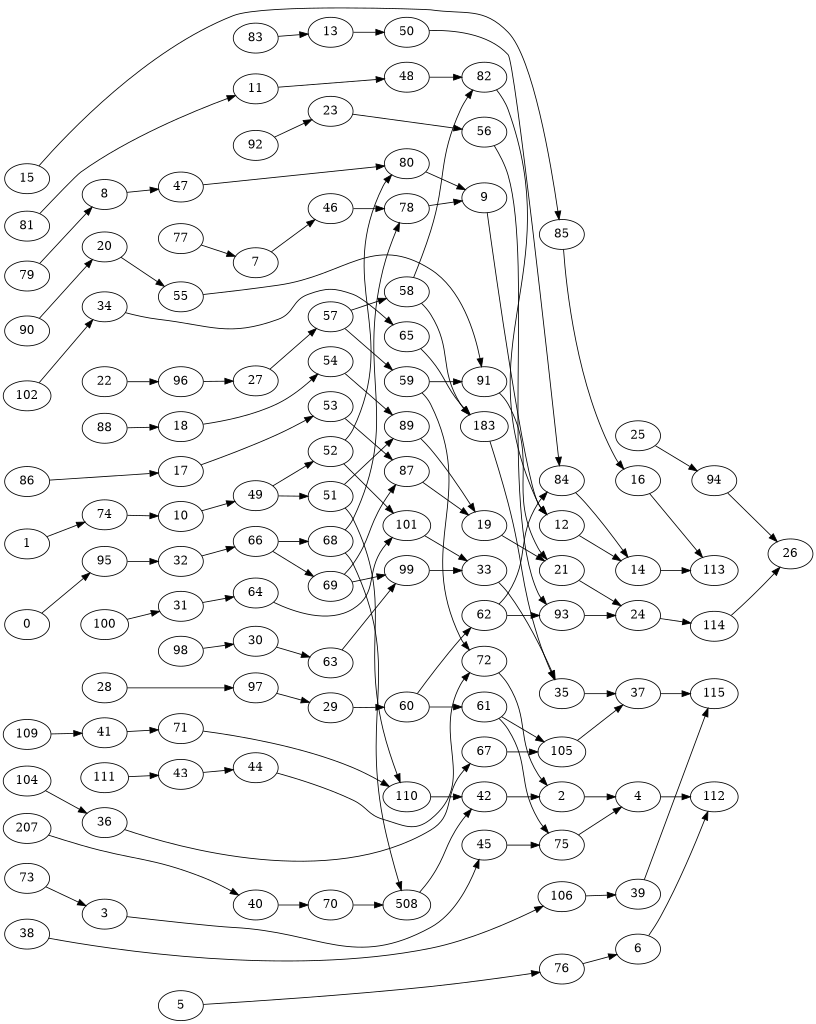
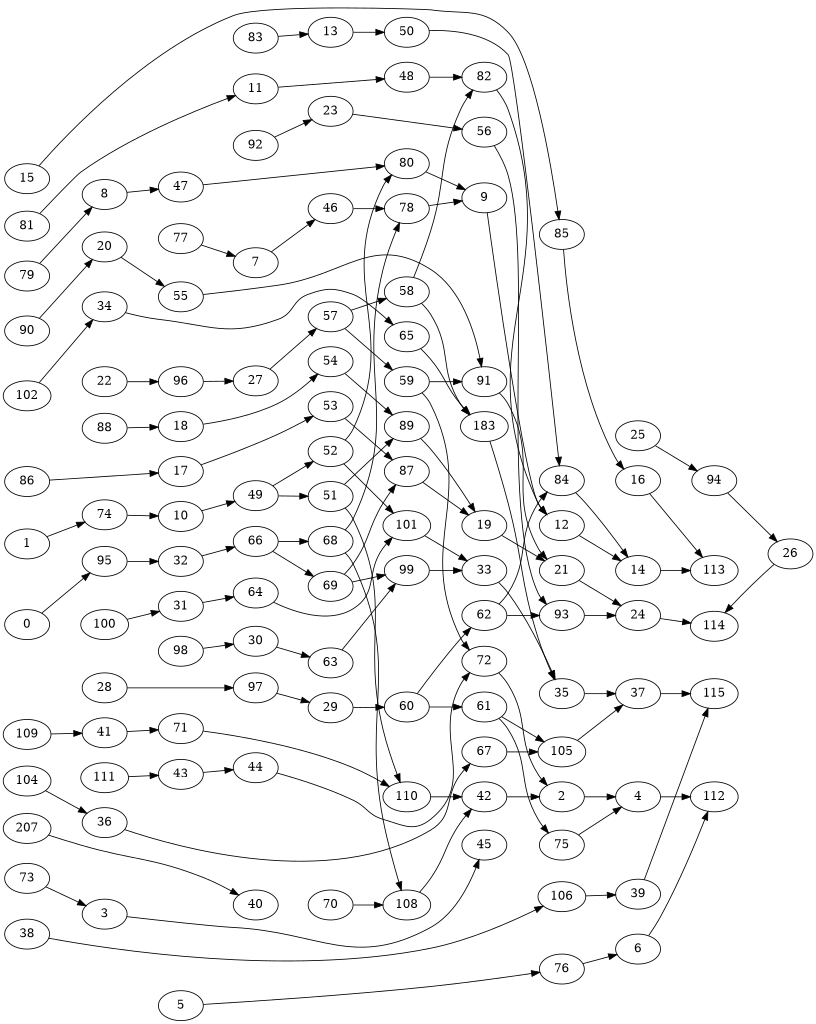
  digraph {
    rankdir=LR
    edge [weight=0]
    0
    95
    32
    1
    74
    10
    2
    4
    112
    3
    45
    75
    5
    76
    6
    7
    46
    78
    8
    47
    80
    9
    12
    14
    49
    51
    52
    11
    48
    82
    113
    13
    50
    84
    15
    85
    16
    17
    53
    87
    18
    54
    89
    19
    21
    24
    20
    55
    91
    114
    22
    96
    27
    23
    56
    93
    25
    94
    26
    57
    58
    59
    28
    97
    29
    60
    61
    62
    30
    63
    99
    31
    64
    101
    66
    68
    69
    33
    35
    37
    34
    65
    n83 [label=183]
    115
    36
    67
    105
    38
    106
    39
    40
    70
-   108 [label=508]
+   108
    41
    71
    110
    42
    43
    44
    72
    73
    77
    79
    81
    83
    86
    88
    90
    92
    98
    100
    102
    104
    n114 [label=207]
    109
    111
    0 -> 95
    95 -> 32 [weight=1]
    32 -> 66
    1 -> 74
    74 -> 10
    10 -> 49
    2 -> 4 [weight=1]
    4 -> 112 [weight=1]
    3 -> 45
-   45 -> 75 [weight=2]
    75 -> 4
    5 -> 76
    76 -> 6
    6 -> 112
    7 -> 46
    46 -> 78 [weight=2]
    78 -> 9
    8 -> 47
    47 -> 80
    80 -> 9 [weight=1]
    9 -> 12 [weight=1]
    12 -> 14
    14 -> 113 [weight=1]
    49 -> 51 [weight=1]
    49 -> 52 [weight=1]
    51 -> 89 [weight=1]
    51 -> 110
    52 -> 80
    52 -> 101
    11 -> 48
    48 -> 82 [weight=3]
    82 -> 12
    13 -> 50
    50 -> 84
    84 -> 14
    15 -> 85
    85 -> 16
    16 -> 113
    17 -> 53
    53 -> 87 [weight=1]
    87 -> 19
    18 -> 54
    54 -> 89 [weight=1]
    89 -> 19
    19 -> 21 [weight=1]
    21 -> 24 [weight=1]
    24 -> 114
    20 -> 55
    55 -> 91
    91 -> 21
    22 -> 96 [weight=1]
    96 -> 27
    27 -> 57
    23 -> 56
    56 -> 93
    93 -> 24 [weight=2]
    25 -> 94
    94 -> 26
-   114 -> 26
+   26 -> 114
    57 -> 58 [weight=1]
    57 -> 59
    58 -> 82
    58 -> n83 [weight=1]
    59 -> 91 [weight=3]
    59 -> 72
    28 -> 97
    97 -> 29
    29 -> 60
    60 -> 61 [weight=1]
    60 -> 62
    61 -> 75
    61 -> 105
    62 -> 84 [weight=3]
    62 -> 93 [weight=2]
    30 -> 63
    63 -> 99
    99 -> 33 [weight=3]
    31 -> 64
    64 -> 101
    101 -> 33 [weight=1]
    66 -> 68 [weight=3]
    66 -> 69 [weight=2]
    68 -> 78 [weight=1]
    68 -> 108
    69 -> 87
    69 -> 99 [weight=1]
    33 -> 35
    35 -> 37 [weight=3]
    37 -> 115 [weight=1]
    34 -> 65
    65 -> n83 [weight=1]
    n83 -> 35
    36 -> 67
    67 -> 105 [weight=1]
    105 -> 37
    38 -> 106
    106 -> 39
    39 -> 115
-   40 -> 70 [weight=1]
    70 -> 108 [weight=1]
    108 -> 42
    41 -> 71
    71 -> 110
    110 -> 42 [weight=2]
    42 -> 2 [weight=1]
    43 -> 44
    44 -> 72
    72 -> 2
    73 -> 3
    77 -> 7
    79 -> 8
    81 -> 11
    83 -> 13
    86 -> 17
    88 -> 18
    90 -> 20
    92 -> 23
    98 -> 30
    100 -> 31
    102 -> 34
    104 -> 36
    n114 -> 40
    109 -> 41
    111 -> 43
  }
